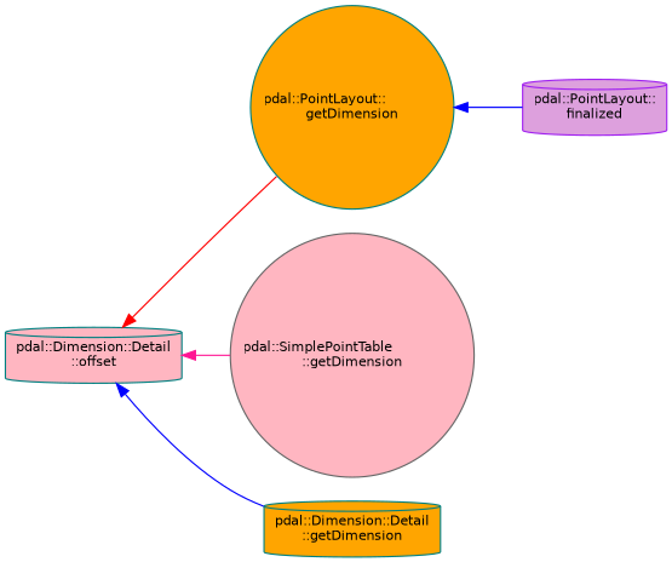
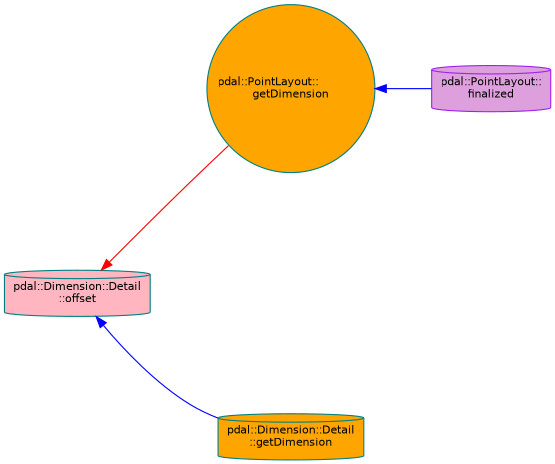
  digraph {
    rankdir=LR
    node [color=teal fillcolor=lightpink fontname=Helvetica fontsize=10 shape=cylinder style=filled]
    edge [color=blue dir=back fontname=Helvetica fontsize=10 labelfontname=Helvetica labelfontsize=10 style=solid]
    n1 [fontcolor=black height=0.2 label="pdal::Dimension::Detail\l::offset" width=0.4]
    n2 [fillcolor=orange height=0.2 label="pdal::PointLayout::\lgetDimension" shape=circle width=0.4]
-   n3 [color=gray40 height=0.2 label="pdal::SimplePointTable\l::getDimension" shape=circle width=0.4]
    n4 [fillcolor=orange height=0.2 label="pdal::Dimension::Detail\l::getDimension" width=0.4]
    n5 [color=purple fillcolor=plum height=0.2 label="pdal::PointLayout::\lfinalized" width=0.4]
    n1 -> n2 [color=red]
-   n1 -> n3 [color=deeppink]
    n1 -> n4
    n2 -> n5
  }
